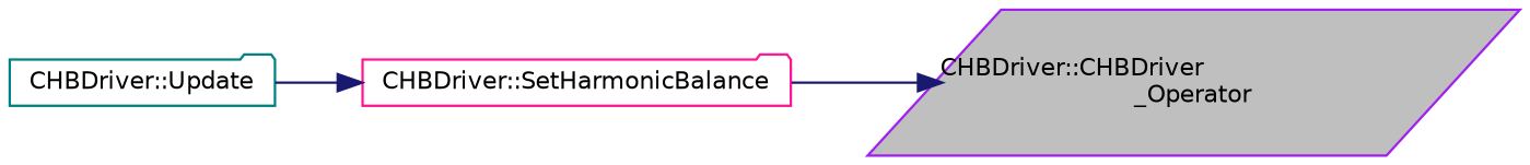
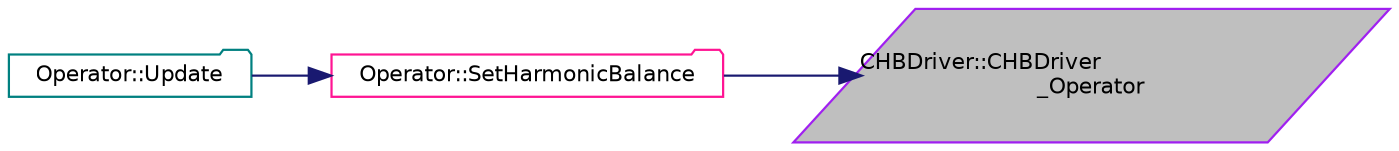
  digraph {
    rankdir=RL
    node [fillcolor=white fontname=Helvetica fontsize=10 shape=folder style=filled]
    edge [color=midnightblue dir=back fontname=Helvetica fontsize=10 labelfontname=Helvetica labelfontsize=10 style=solid]
    n1 [color=purple fillcolor=grey75 fontcolor=black height=0.2 label="CHBDriver::CHBDriver\l_Operator" shape=parallelogram width=0.4]
-   n2 [color=deeppink height=0.2 label="CHBDriver::SetHarmonicBalance" width=0.4]
-   n3 [color=teal height=0.2 label="CHBDriver::Update" width=0.4]
+   n2 [color=deeppink height=0.2 label="Operator::SetHarmonicBalance" width=0.4]
+   n3 [color=teal height=0.2 label="Operator::Update" width=0.4]
    n1 -> n2
    n2 -> n3
  }
